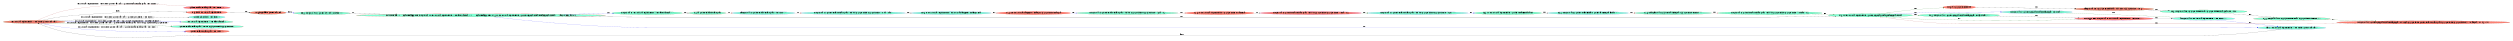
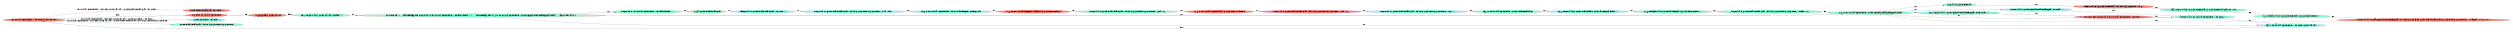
  digraph {
    fontname="DejaVu Sans Mono"
    rankdir=LR
    node [color=purple fillcolor=aquamarine fontname="DejaVu Sans Mono" style=filled]
    edge [arrowhead=vee color=black fontname="DejaVu Sans Mono"]
    "<com.Abby_Alex.bianji_Activity: void onClick(android.view.View)>" [color=darkgreen fillcolor=salmon]
    "<android.content.ContentValues: void <clinit>()>" [fillcolor=salmon]
    "r0 := @this: com.Abby_Alex.bianji_Activity" [color=red fillcolor=salmon]
    "<android.app.Activity: void finish()>"
-   "<com.Abby_Alex.bianji_Activity: void getCurrentTime()>" [color=red]
    "<android.content.ContentValues: void put(java.lang.String,java.lang.String)>" [color=brown]
-   "<android.content.ContentValues: void <init>()>" [color=brown fillcolor=salmon]
    "$r1 := @parameter0: android.view.View" [color=darkgreen fillcolor=salmon]
    "$i0 = virtualinvoke $r1.<android.view.View: int getId()>()" [color=brown]
    "lookupswitch($i0) {     case 2131099655: goto virtualinvoke r0.<com.Abby_Alex.bianji_Activity: void getCurrentTime()>();     case 2131099656: goto $r7 = r0.<com.Abby_Alex.bianji_Activity: android.database.sqlite.SQLiteDatabase mSQlite>;     default: goto return; }" [color=red]
    "virtualinvoke r0.<com.Abby_Alex.bianji_Activity: void getCurrentTime()>()" [color=darkgreen]
    "$r7 = r0.<com.Abby_Alex.bianji_Activity: android.database.sqlite.SQLiteDatabase mSQlite>" [color=darkgreen]
    "return <com.Abby_Alex.bianji_Activity: void onClick(android.view.View)>"
    "r2 = new android.content.ContentValues" [color=red]
-   "$r8 = new java.lang.StringBuilder" [color=red fillcolor=salmon]
+   "$r8 = new java.lang.StringBuilder" [color=red]
    "virtualinvoke $r7.<android.database.sqlite.SQLiteDatabase: void close()>()"
    "$z0 = virtualinvoke $r7.<android.database.sqlite.SQLiteDatabase: boolean isOpen()>()" [color=darkgreen]
    "specialinvoke r2.<android.content.ContentValues: void <init>()>()"
    "virtualinvoke r2.<android.content.ContentValues: void put(java.lang.String,java.lang.String)>(\"type\", \"text\")"
    "$r3 = r0.<com.Abby_Alex.bianji_Activity: com.Abby_Alex_MediaFactory.FileClass file>"
    "$r4 = $r3.<com.Abby_Alex_MediaFactory.FileClass: java.lang.String file_name>" [color=red fillcolor=salmon]
    "virtualinvoke r2.<android.content.ContentValues: void put(java.lang.String,java.lang.String)>(\"name\", $r4)" [color=brown]
    "$r4 = r0.<com.Abby_Alex.bianji_Activity: java.lang.String current_time>" [color=red fillcolor=salmon]
    "virtualinvoke r2.<android.content.ContentValues: void put(java.lang.String,java.lang.String)>(\"time\", $r4)" [fillcolor=salmon]
    "virtualinvoke r2.<android.content.ContentValues: void put(java.lang.String,java.lang.String)>(\"path\", \"\")"
    "$r5 = r0.<com.Abby_Alex.bianji_Activity: android.widget.EditText edit>" [color=darkgreen]
    "$r6 = virtualinvoke $r5.<android.widget.EditText: android.text.Editable getText()>()"
    "$r4 = interfaceinvoke $r6.<android.text.Editable: java.lang.String toString()>()" [color=brown]
    "virtualinvoke r2.<android.content.ContentValues: void put(java.lang.String,java.lang.String)>(\"content\", $r4)" [color=darkgreen]
    "specialinvoke $r8.<java.lang.StringBuilder: void <init>(java.lang.String)>(\"id = \")" [color=darkgreen fillcolor=salmon]
    "virtualinvoke r0.<com.Abby_Alex.bianji_Activity: void finish()>()"
    "if $z0 == 0 goto virtualinvoke r0.<com.Abby_Alex.bianji_Activity: void finish()>()" [fillcolor=salmon]
    "$r8 = virtualinvoke $r8.<java.lang.StringBuilder: java.lang.StringBuilder append(int)>($i0)" [color=darkgreen]
    "$r4 = virtualinvoke $r8.<java.lang.StringBuilder: java.lang.String toString()>()" [color=red]
    "virtualinvoke $r7.<android.database.sqlite.SQLiteDatabase: int update(java.lang.String,android.content.ContentValues,java.lang.String,java.lang.String[])>(\"love_table\", r2, $r4, null)" [color=brown fillcolor=salmon]
    "<com.Abby_Alex.bianji_Activity: void onClick(android.view.View)>" -> "<android.content.ContentValues: void <clinit>()>" [color=brown label="<com.Abby_Alex.bianji_Activity: void onClick(android.view.View)>/<android.content.ContentValues: void <clinit>()>"]
    "<com.Abby_Alex.bianji_Activity: void onClick(android.view.View)>" -> "r0 := @this: com.Abby_Alex.bianji_Activity" [label=enter]
    "<com.Abby_Alex.bianji_Activity: void onClick(android.view.View)>" -> "<android.app.Activity: void finish()>" [label="<com.Abby_Alex.bianji_Activity: void onClick(android.view.View)>/<android.app.Activity: void finish()>"]
-   "<com.Abby_Alex.bianji_Activity: void onClick(android.view.View)>" -> "<com.Abby_Alex.bianji_Activity: void getCurrentTime()>" [arrowhead=box color=blue label="<com.Abby_Alex.bianji_Activity: void onClick(android.view.View)>/<com.Abby_Alex.bianji_Activity: void getCurrentTime()>"]
    "<com.Abby_Alex.bianji_Activity: void onClick(android.view.View)>" -> "<android.content.ContentValues: void put(java.lang.String,java.lang.String)>" [color=darkgreen label="<com.Abby_Alex.bianji_Activity: void onClick(android.view.View)>/<android.content.ContentValues: void put(java.lang.String,java.lang.String)>"]
-   "<com.Abby_Alex.bianji_Activity: void onClick(android.view.View)>" -> "<android.content.ContentValues: void <init>()>" [arrowhead=box color=blue label="<com.Abby_Alex.bianji_Activity: void onClick(android.view.View)>/<android.content.ContentValues: void <init>()>"]
    "r0 := @this: com.Abby_Alex.bianji_Activity" -> "$r1 := @parameter0: android.view.View" [arrowhead=box label=body]
    "$r1 := @parameter0: android.view.View" -> "$i0 = virtualinvoke $r1.<android.view.View: int getId()>()" [color=blue label=return]
    "$i0 = virtualinvoke $r1.<android.view.View: int getId()>()" -> "lookupswitch($i0) {     case 2131099655: goto virtualinvoke r0.<com.Abby_Alex.bianji_Activity: void getCurrentTime()>();     case 2131099656: goto $r7 = r0.<com.Abby_Alex.bianji_Activity: android.database.sqlite.SQLiteDatabase mSQlite>;     default: goto return; }" [arrowhead=box label=body]
    "lookupswitch($i0) {     case 2131099655: goto virtualinvoke r0.<com.Abby_Alex.bianji_Activity: void getCurrentTime()>();     case 2131099656: goto $r7 = r0.<com.Abby_Alex.bianji_Activity: android.database.sqlite.SQLiteDatabase mSQlite>;     default: goto return; }" -> "virtualinvoke r0.<com.Abby_Alex.bianji_Activity: void getCurrentTime()>()" [color=blue label=body]
    "lookupswitch($i0) {     case 2131099655: goto virtualinvoke r0.<com.Abby_Alex.bianji_Activity: void getCurrentTime()>();     case 2131099656: goto $r7 = r0.<com.Abby_Alex.bianji_Activity: android.database.sqlite.SQLiteDatabase mSQlite>;     default: goto return; }" -> "$r7 = r0.<com.Abby_Alex.bianji_Activity: android.database.sqlite.SQLiteDatabase mSQlite>" [label=body]
    "lookupswitch($i0) {     case 2131099655: goto virtualinvoke r0.<com.Abby_Alex.bianji_Activity: void getCurrentTime()>();     case 2131099656: goto $r7 = r0.<com.Abby_Alex.bianji_Activity: android.database.sqlite.SQLiteDatabase mSQlite>;     default: goto return; }" -> "return <com.Abby_Alex.bianji_Activity: void onClick(android.view.View)>" [arrowhead=box color=blue label=body]
    "virtualinvoke r0.<com.Abby_Alex.bianji_Activity: void getCurrentTime()>()" -> "r2 = new android.content.ContentValues" [label=body]
    "$r7 = r0.<com.Abby_Alex.bianji_Activity: android.database.sqlite.SQLiteDatabase mSQlite>" -> "$r8 = new java.lang.StringBuilder" [arrowhead=box color=darkgreen label=body]
    "$r7 = r0.<com.Abby_Alex.bianji_Activity: android.database.sqlite.SQLiteDatabase mSQlite>" -> "virtualinvoke $r7.<android.database.sqlite.SQLiteDatabase: void close()>()" [arrowhead=box color=blue label=body]
    "$r7 = r0.<com.Abby_Alex.bianji_Activity: android.database.sqlite.SQLiteDatabase mSQlite>" -> "$z0 = virtualinvoke $r7.<android.database.sqlite.SQLiteDatabase: boolean isOpen()>()" [color=darkgreen label=body]
    "return <com.Abby_Alex.bianji_Activity: void onClick(android.view.View)>" -> "<com.Abby_Alex.bianji_Activity: void onClick(android.view.View)>" [arrowhead=box label=return]
    "r2 = new android.content.ContentValues" -> "specialinvoke r2.<android.content.ContentValues: void <init>()>()" [arrowhead=box color=brown label=body]
    "$r8 = new java.lang.StringBuilder" -> "specialinvoke $r8.<java.lang.StringBuilder: void <init>(java.lang.String)>(\"id = \")" [arrowhead=box label=body]
    "virtualinvoke $r7.<android.database.sqlite.SQLiteDatabase: void close()>()" -> "virtualinvoke r0.<com.Abby_Alex.bianji_Activity: void finish()>()" [color=darkgreen label=body]
    "$z0 = virtualinvoke $r7.<android.database.sqlite.SQLiteDatabase: boolean isOpen()>()" -> "if $z0 == 0 goto virtualinvoke r0.<com.Abby_Alex.bianji_Activity: void finish()>()" [label=body]
    "specialinvoke r2.<android.content.ContentValues: void <init>()>()" -> "virtualinvoke r2.<android.content.ContentValues: void put(java.lang.String,java.lang.String)>(\"type\", \"text\")" [arrowhead=box color=brown label=body]
    "virtualinvoke r2.<android.content.ContentValues: void put(java.lang.String,java.lang.String)>(\"type\", \"text\")" -> "$r3 = r0.<com.Abby_Alex.bianji_Activity: com.Abby_Alex_MediaFactory.FileClass file>" [label=body]
    "$r3 = r0.<com.Abby_Alex.bianji_Activity: com.Abby_Alex_MediaFactory.FileClass file>" -> "$r4 = $r3.<com.Abby_Alex_MediaFactory.FileClass: java.lang.String file_name>" [arrowhead=box color=brown label=body]
    "$r4 = $r3.<com.Abby_Alex_MediaFactory.FileClass: java.lang.String file_name>" -> "virtualinvoke r2.<android.content.ContentValues: void put(java.lang.String,java.lang.String)>(\"name\", $r4)" [color=blue label=body]
    "virtualinvoke r2.<android.content.ContentValues: void put(java.lang.String,java.lang.String)>(\"name\", $r4)" -> "$r4 = r0.<com.Abby_Alex.bianji_Activity: java.lang.String current_time>" [arrowhead=box color=brown label=body]
    "$r4 = r0.<com.Abby_Alex.bianji_Activity: java.lang.String current_time>" -> "virtualinvoke r2.<android.content.ContentValues: void put(java.lang.String,java.lang.String)>(\"time\", $r4)" [label=body]
    "virtualinvoke r2.<android.content.ContentValues: void put(java.lang.String,java.lang.String)>(\"time\", $r4)" -> "virtualinvoke r2.<android.content.ContentValues: void put(java.lang.String,java.lang.String)>(\"path\", \"\")" [arrowhead=box color=darkgreen label=body]
    "virtualinvoke r2.<android.content.ContentValues: void put(java.lang.String,java.lang.String)>(\"path\", \"\")" -> "$r5 = r0.<com.Abby_Alex.bianji_Activity: android.widget.EditText edit>" [arrowhead=box color=blue label=body]
    "$r5 = r0.<com.Abby_Alex.bianji_Activity: android.widget.EditText edit>" -> "$r6 = virtualinvoke $r5.<android.widget.EditText: android.text.Editable getText()>()" [label=body]
    "$r6 = virtualinvoke $r5.<android.widget.EditText: android.text.Editable getText()>()" -> "$r4 = interfaceinvoke $r6.<android.text.Editable: java.lang.String toString()>()" [arrowhead=box color=brown label=body]
    "$r4 = interfaceinvoke $r6.<android.text.Editable: java.lang.String toString()>()" -> "virtualinvoke r2.<android.content.ContentValues: void put(java.lang.String,java.lang.String)>(\"content\", $r4)" [color=brown label=body]
    "virtualinvoke r2.<android.content.ContentValues: void put(java.lang.String,java.lang.String)>(\"content\", $r4)" -> "$r7 = r0.<com.Abby_Alex.bianji_Activity: android.database.sqlite.SQLiteDatabase mSQlite>" [color=darkgreen label=body]
    "specialinvoke $r8.<java.lang.StringBuilder: void <init>(java.lang.String)>(\"id = \")" -> "$r8 = virtualinvoke $r8.<java.lang.StringBuilder: java.lang.StringBuilder append(int)>($i0)" [arrowhead=box label=body]
    "virtualinvoke r0.<com.Abby_Alex.bianji_Activity: void finish()>()" -> "return <com.Abby_Alex.bianji_Activity: void onClick(android.view.View)>" [arrowhead=box color=blue label=body]
    "if $z0 == 0 goto virtualinvoke r0.<com.Abby_Alex.bianji_Activity: void finish()>()" -> "$r7 = r0.<com.Abby_Alex.bianji_Activity: android.database.sqlite.SQLiteDatabase mSQlite>" [color=darkgreen label=body]
    "if $z0 == 0 goto virtualinvoke r0.<com.Abby_Alex.bianji_Activity: void finish()>()" -> "virtualinvoke r0.<com.Abby_Alex.bianji_Activity: void finish()>()" [arrowhead=box label=body]
    "$r8 = virtualinvoke $r8.<java.lang.StringBuilder: java.lang.StringBuilder append(int)>($i0)" -> "$r4 = virtualinvoke $r8.<java.lang.StringBuilder: java.lang.String toString()>()" [label=body]
    "$r4 = virtualinvoke $r8.<java.lang.StringBuilder: java.lang.String toString()>()" -> "virtualinvoke $r7.<android.database.sqlite.SQLiteDatabase: int update(java.lang.String,android.content.ContentValues,java.lang.String,java.lang.String[])>(\"love_table\", r2, $r4, null)" [arrowhead=box color=darkgreen label=body]
    "virtualinvoke $r7.<android.database.sqlite.SQLiteDatabase: int update(java.lang.String,android.content.ContentValues,java.lang.String,java.lang.String[])>(\"love_table\", r2, $r4, null)" -> "$r7 = r0.<com.Abby_Alex.bianji_Activity: android.database.sqlite.SQLiteDatabase mSQlite>" [color=brown label=body]
  }
